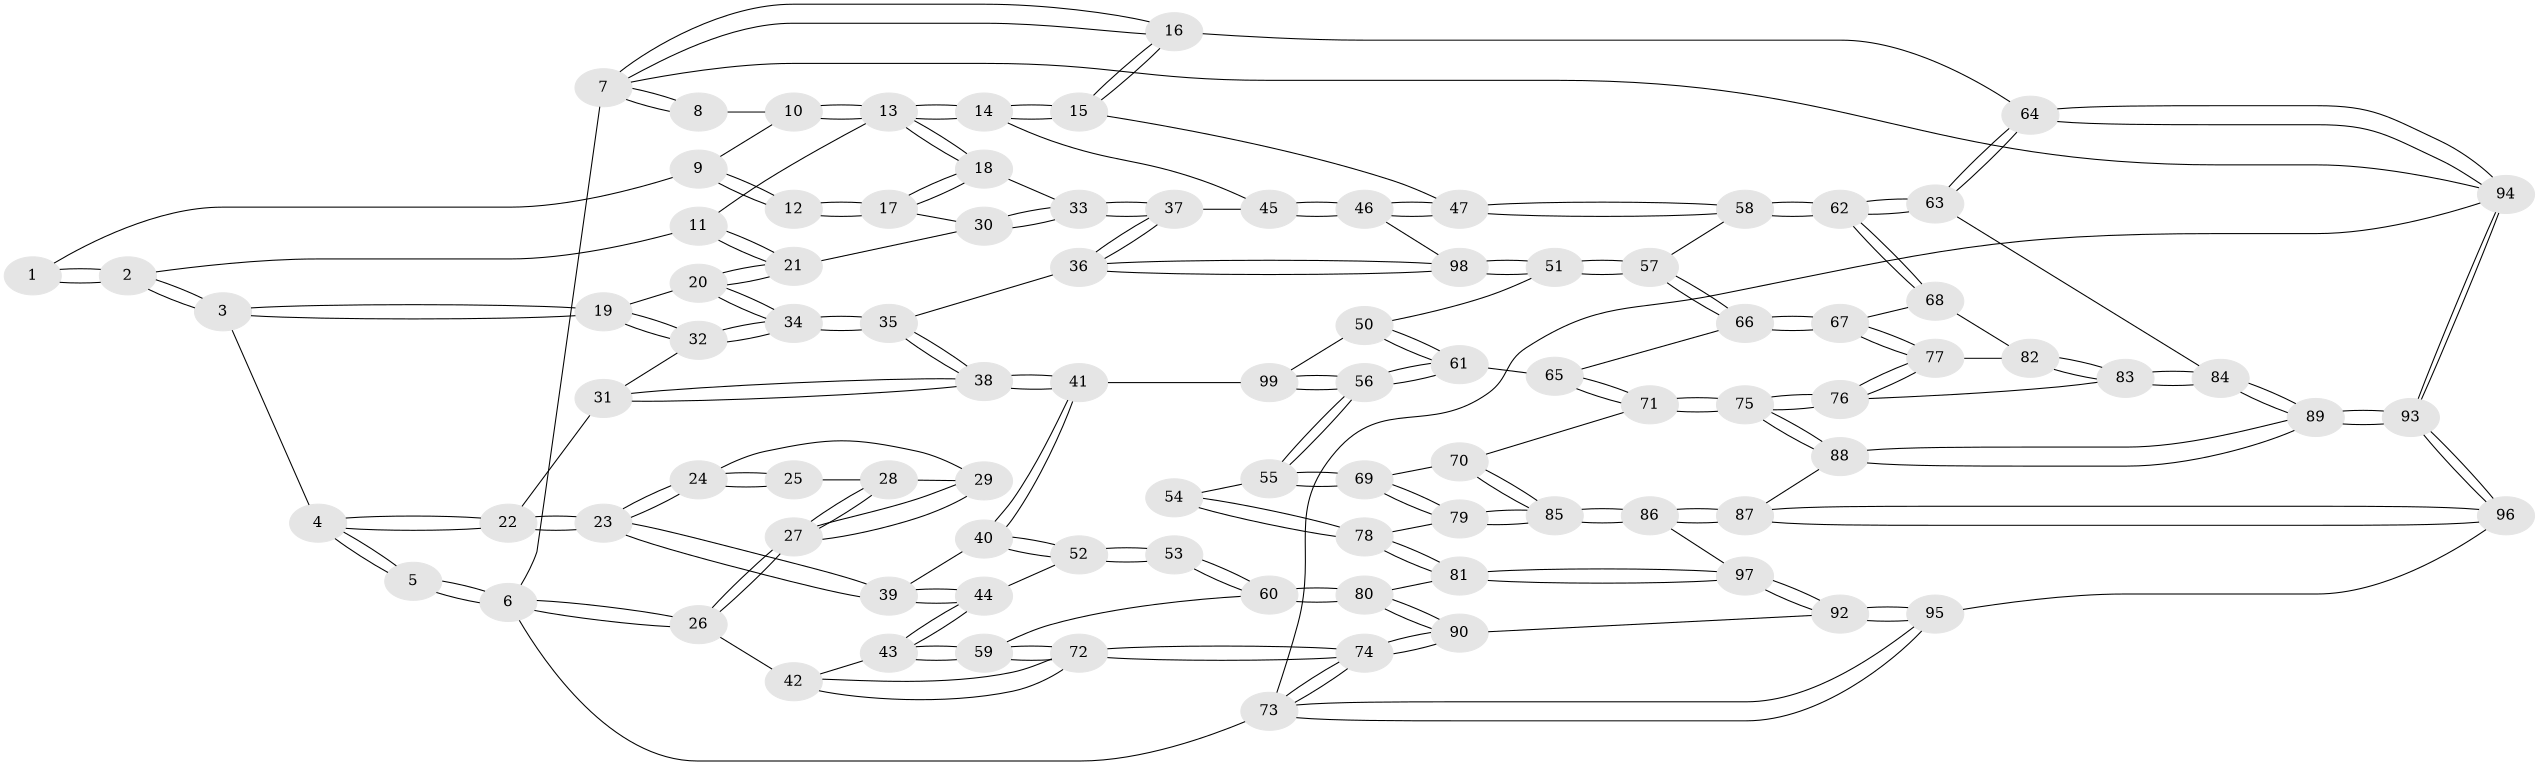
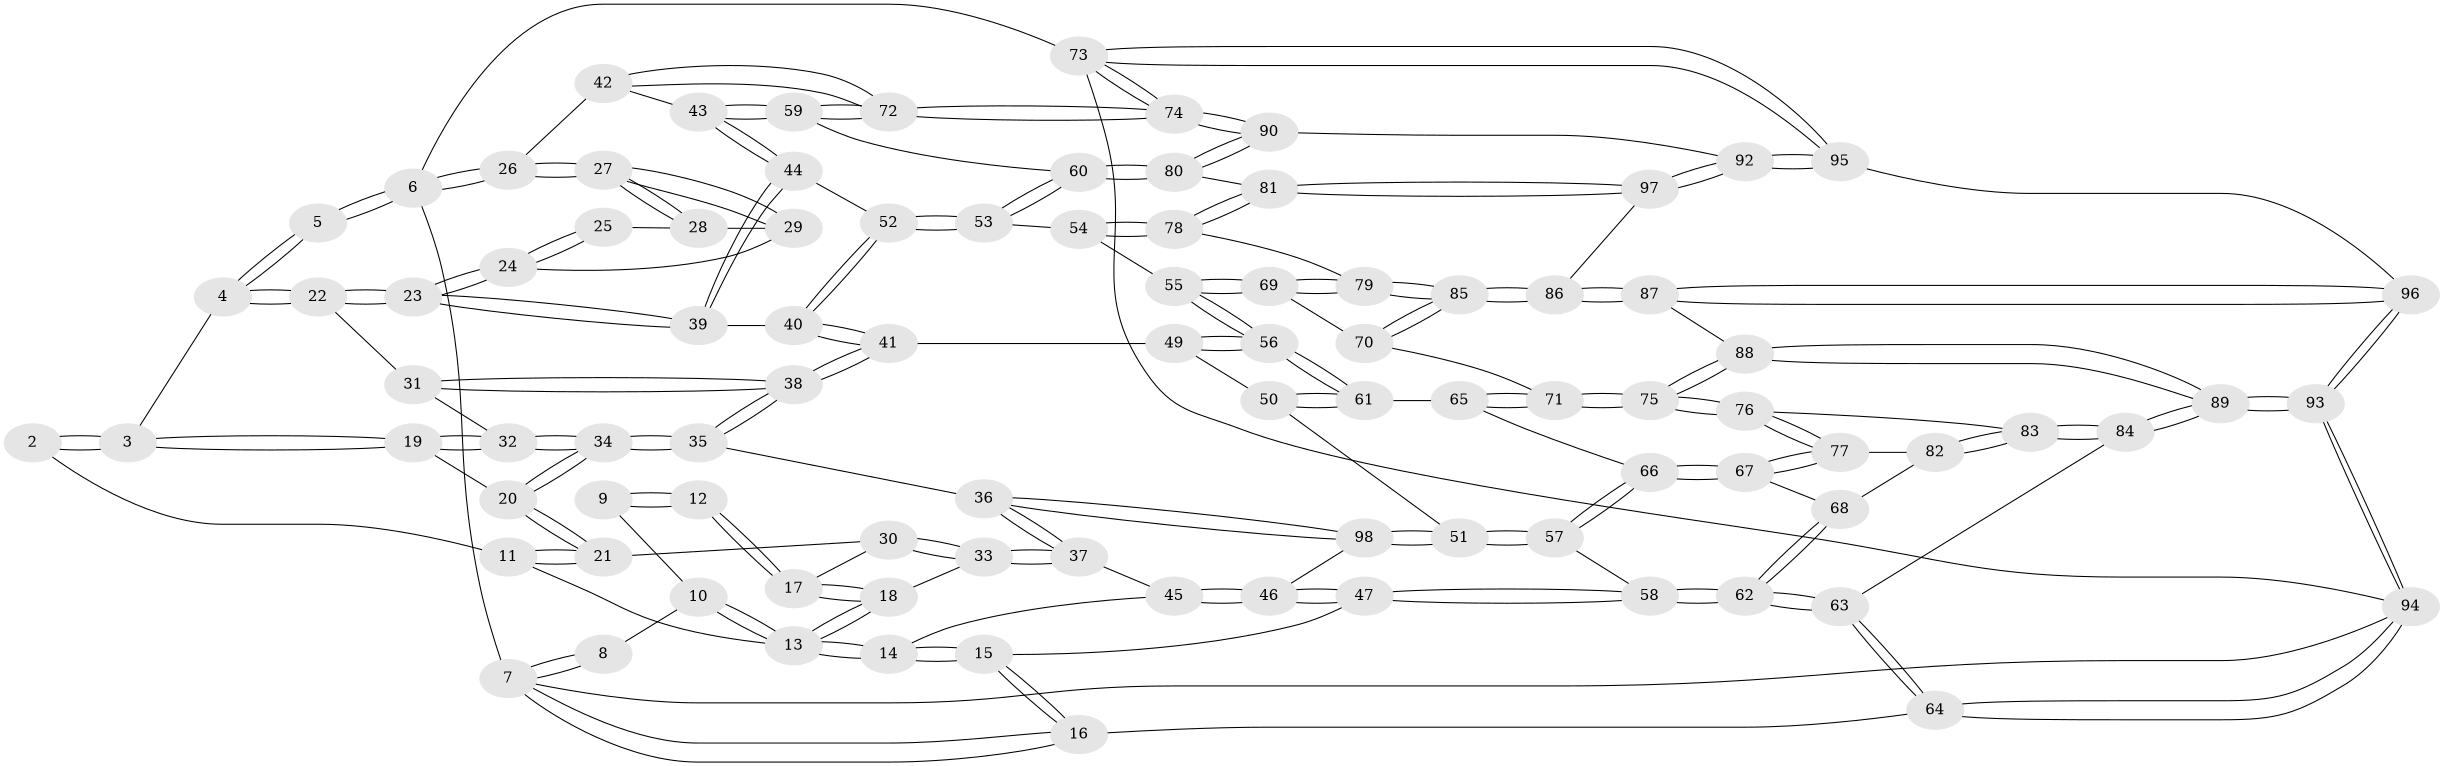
  graph {
    rankdir=LR
    node [color=gray90 style=filled]
-   1
    2
    9
    3
    11
    10
    12
    4
    19
    13
    21
    5
    22
    20
    32
    6
    23
    31
    7
    26
    73
    8
    16
    94
    27
    42
    74
    95
    64
    17
    14
    18
    30
    15
    45
    33
    47
    46
    58
    37
    34
    35
    24
    39
    38
    25
    29
    40
    44
    28
    43
    72
    41
    36
    n55 [label=98]
    51
-   49 [label=99]
+   49
    52
    53
    50
    56
    59
    60
    62
    57
    61
    65
    66
    54
    55
    78
    80
    69
    79
    81
    70
    67
    63
    68
    90
    71
    84
    82
    89
    75
    77
    83
    85
    86
    76
    88
    96
    92
    n94 [label=97]
    93
    87
-   1 -- 2
-   1 -- 2
-   1 -- 9
    2 -- 3
    2 -- 3
    2 -- 11
    9 -- 10
    9 -- 12
    9 -- 12
    3 -- 4
    3 -- 19
    3 -- 19
    11 -- 13
    11 -- 21
    11 -- 21
    10 -- 13
    10 -- 13
    12 -- 17
    12 -- 17
    4 -- 5
    4 -- 5
    4 -- 22
    4 -- 22
    19 -- 20
    19 -- 32
    19 -- 32
    13 -- 14
    13 -- 14
    13 -- 18
    13 -- 18
    21 -- 30
    5 -- 6
    5 -- 6
    22 -- 23
    22 -- 23
    22 -- 31
    20 -- 21
    20 -- 21
    20 -- 34
    20 -- 34
    32 -- 34
    32 -- 34
    6 -- 7
    6 -- 26
    6 -- 26
    6 -- 73
    23 -- 24
    23 -- 24
    23 -- 39
    23 -- 39
    31 -- 32
    31 -- 38
    31 -- 38
    7 -- 8
    7 -- 8
    7 -- 16
    7 -- 16
    7 -- 94
    26 -- 27
    26 -- 27
    26 -- 42
    73 -- 94
    73 -- 74
    73 -- 74
    73 -- 95
    73 -- 95
    8 -- 10
    16 -- 64
    27 -- 29
    27 -- 29
    27 -- 28
    27 -- 28
    42 -- 43
    42 -- 72
    42 -- 72
    74 -- 90
    74 -- 90
    95 -- 96
    64 -- 94
    64 -- 94
    17 -- 18
    17 -- 18
    17 -- 30
    14 -- 15
    14 -- 15
    14 -- 45
    18 -- 33
    30 -- 33
    30 -- 33
    15 -- 16
    15 -- 16
    15 -- 47
    45 -- 46
    45 -- 46
    33 -- 37
    33 -- 37
    47 -- 58
    47 -- 58
    46 -- 47
    46 -- 47
    46 -- n55
    58 -- 62
    58 -- 62
    37 -- 45
    34 -- 35
    34 -- 35
    35 -- 38
    35 -- 38
    35 -- 36
    24 -- 25
    24 -- 25
    24 -- 29
    39 -- 40
    39 -- 44
    39 -- 44
    38 -- 41
    38 -- 41
    25 -- 28
    40 -- 41
    40 -- 41
    40 -- 52
    40 -- 52
    44 -- 52
    28 -- 29
    43 -- 44
    43 -- 44
    43 -- 59
    43 -- 59
    72 -- 74
    72 -- 74
    41 -- 49
    36 -- 37
    36 -- 37
    36 -- n55
    36 -- n55
    n55 -- 51
    n55 -- 51
    51 -- 57
    51 -- 57
    49 -- 50
    49 -- 56
    49 -- 56
    52 -- 53
    52 -- 53
    53 -- 60
    53 -- 60
+   53 -- 54
    50 -- 51
    50 -- 61
    50 -- 61
    56 -- 61
    56 -- 61
    59 -- 72
    59 -- 72
    59 -- 60
    60 -- 80
    60 -- 80
    62 -- 63
    62 -- 63
    62 -- 68
    62 -- 68
    57 -- 58
    57 -- 66
    57 -- 66
    61 -- 65
    65 -- 66
    65 -- 71
    65 -- 71
    66 -- 67
    66 -- 67
    54 -- 55
    54 -- 78
    54 -- 78
    55 -- 56
    55 -- 56
    55 -- 69
    55 -- 69
    78 -- 79
    78 -- 81
    78 -- 81
    80 -- 81
    80 -- 90
    80 -- 90
    69 -- 79
    69 -- 79
    69 -- 70
    79 -- 85
    79 -- 85
    81 -- n94
    81 -- n94
    70 -- 71
    70 -- 85
    70 -- 85
    67 -- 68
    67 -- 77
    67 -- 77
    63 -- 64
    63 -- 64
    63 -- 84
    68 -- 82
    90 -- 92
    71 -- 75
    71 -- 75
    84 -- 89
    84 -- 89
    82 -- 83
    82 -- 83
    89 -- 93
    89 -- 93
    75 -- 76
    75 -- 76
    75 -- 88
    75 -- 88
    77 -- 82
    83 -- 84
    83 -- 84
    85 -- 86
    85 -- 86
    86 -- n94
    86 -- 87
    86 -- 87
    76 -- 77
    76 -- 77
    76 -- 83
    88 -- 89
    88 -- 89
    92 -- 95
    92 -- 95
    n94 -- 92
    n94 -- 92
    93 -- 94
    93 -- 94
    93 -- 96
    93 -- 96
    87 -- 88
    87 -- 96
    87 -- 96
  }
